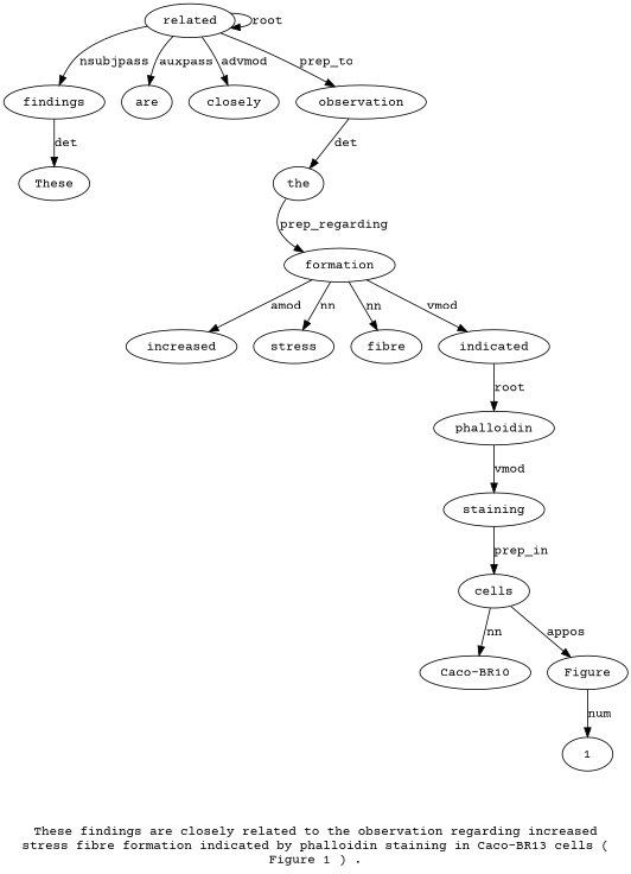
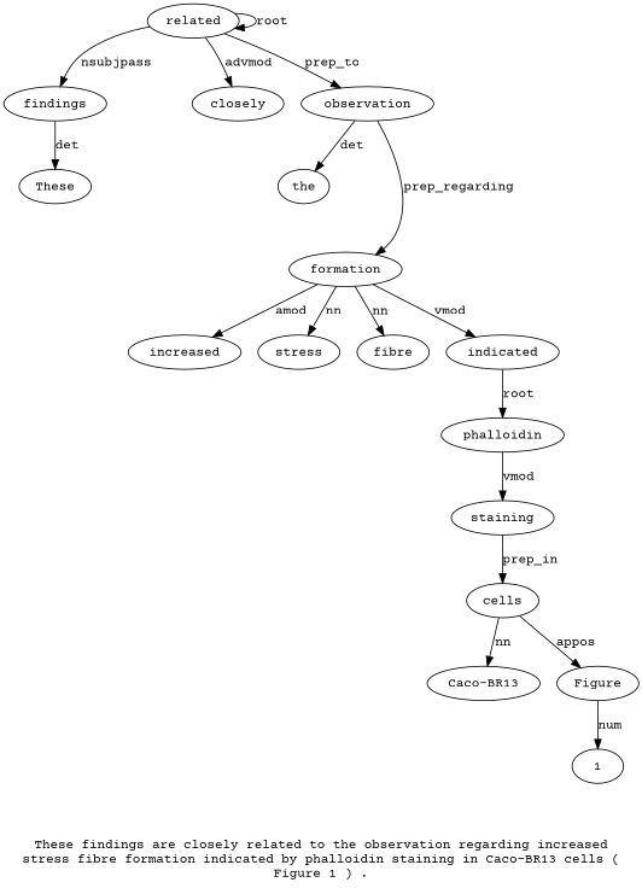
  digraph {
    fontname="Courier Prime"
    label="These findings are closely related to the observation regarding increased\nstress fibre formation indicated by phalloidin staining in Caco-BR13 cells (\nFigure 1 ) ."
    node [fillcolor=white fontname="Courier Prime" style=filled]
    edge [fontname="Courier Prime"]
    n1 [label=findings]
    n2 [label=These]
    n3 [label=related]
-   n4 [label=are]
    n5 [label=closely]
    n6 [label=observation]
    n7 [label=the]
    n8 [label=formation]
    n9 [label=increased]
    n10 [label=stress]
    n11 [label=fibre]
    n12 [label=indicated]
    n13 [label=phalloidin]
    n14 [label=staining]
    n15 [label=cells]
-   n16 [label="Caco-BR10"]
+   n16 [label="Caco-BR13"]
    n17 [label=Figure]
    n18 [label=1]
    n1 -> n2 [label=det]
    n3 -> n1 [label=nsubjpass]
    n3 -> n3 [label=root]
-   n3 -> n4 [label=auxpass]
    n3 -> n5 [label=advmod]
    n3 -> n6 [label=prep_to]
    n6 -> n7 [label=det]
-   n7 -> n8 [label=prep_regarding]
+   n6 -> n8 [label=prep_regarding]
    n8 -> n9 [label=amod]
    n8 -> n10 [label=nn]
    n8 -> n11 [label=nn]
    n8 -> n12 [label=vmod]
    n12 -> n13 [label=root]
    n13 -> n14 [label=vmod]
    n14 -> n15 [label=prep_in]
    n15 -> n16 [label=nn]
    n15 -> n17 [label=appos]
    n17 -> n18 [label=num]
  }
